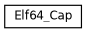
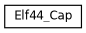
  digraph {
    rankdir=LR
-   n1 [color=black fillcolor=white fontname=Helvetica fontsize=10 height=0.2 label=Elf64_Cap shape=record style=filled width=0.4]
+   n1 [color=black fillcolor=white fontname=Helvetica fontsize=10 height=0.2 label=Elf44_Cap shape=record style=filled width=0.4]
  }
